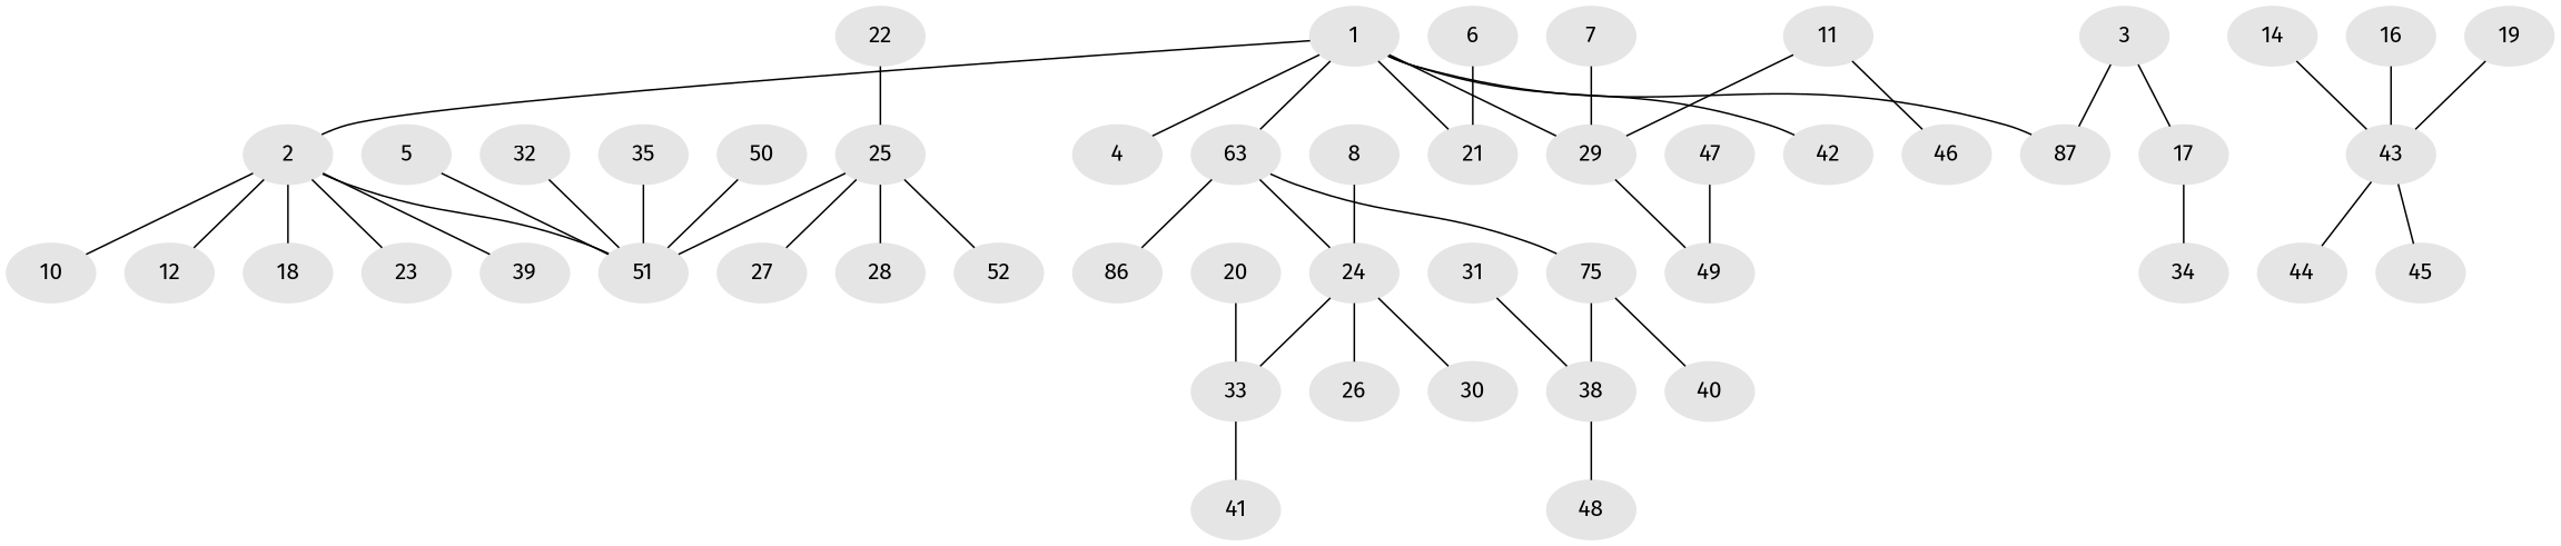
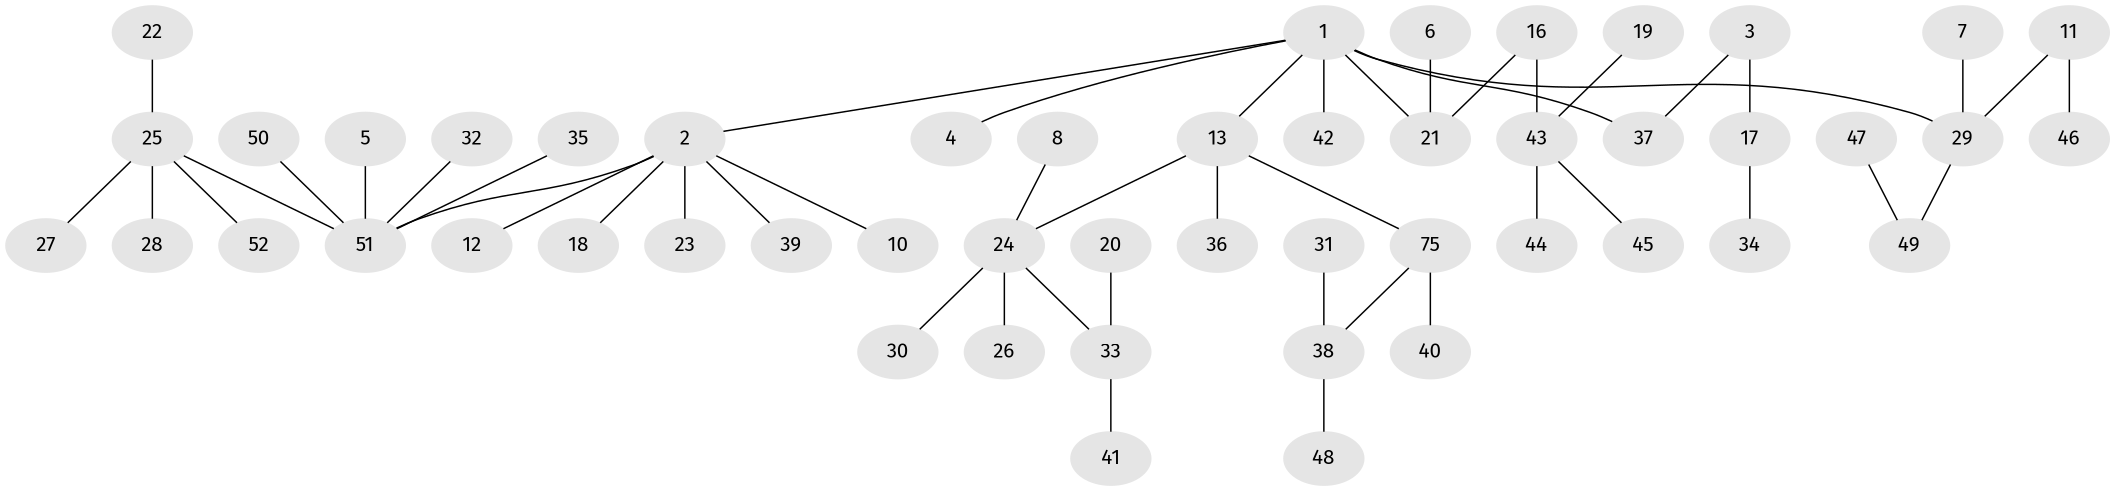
  graph {
    fontname="Fira Sans"
    node [color=gray90 fontname="Fira Sans" style=filled]
    edge [fontname="Fira Sans" weight=1.0]
    1
    2
    4
-   13 [label=63]
+   13
    21
    29
-   37 [label=87]
+   37
    42
    10
    12
    18
    23
    39
    51
-   36 [label=86]
+   36
    24
    n17 [label=75]
    49
    3
    17
    34
    5
    6
    7
    8
    33
    26
    30
    11
    46
    38
    40
-   14
    43
    44
    45
    48
    16
    19
    20
    41
    22
    25
    27
    28
    52
    31
    32
    35
    47
    50
    1 -- 2
    1 -- 4
    1 -- 13
    1 -- 21
    1 -- 29
    1 -- 37
    1 -- 42
    2 -- 10
    2 -- 12
    2 -- 18
    2 -- 23
    2 -- 39
    2 -- 51
    13 -- 36
    13 -- 24
    13 -- n17
    29 -- 49
    24 -- 33
    24 -- 26
    24 -- 30
    n17 -- 38
    n17 -- 40
    3 -- 37
    3 -- 17
    17 -- 34
    5 -- 51
    6 -- 21
    7 -- 29
    8 -- 24
    33 -- 41
    11 -- 29
    11 -- 46
    38 -- 48
-   14 -- 43
    43 -- 44
    43 -- 45
+   16 -- 21
    16 -- 43
    19 -- 43
    20 -- 33
    22 -- 25
    25 -- 51
    25 -- 27
    25 -- 28
    25 -- 52
    31 -- 38
    32 -- 51
    35 -- 51
    47 -- 49
    50 -- 51
  }
